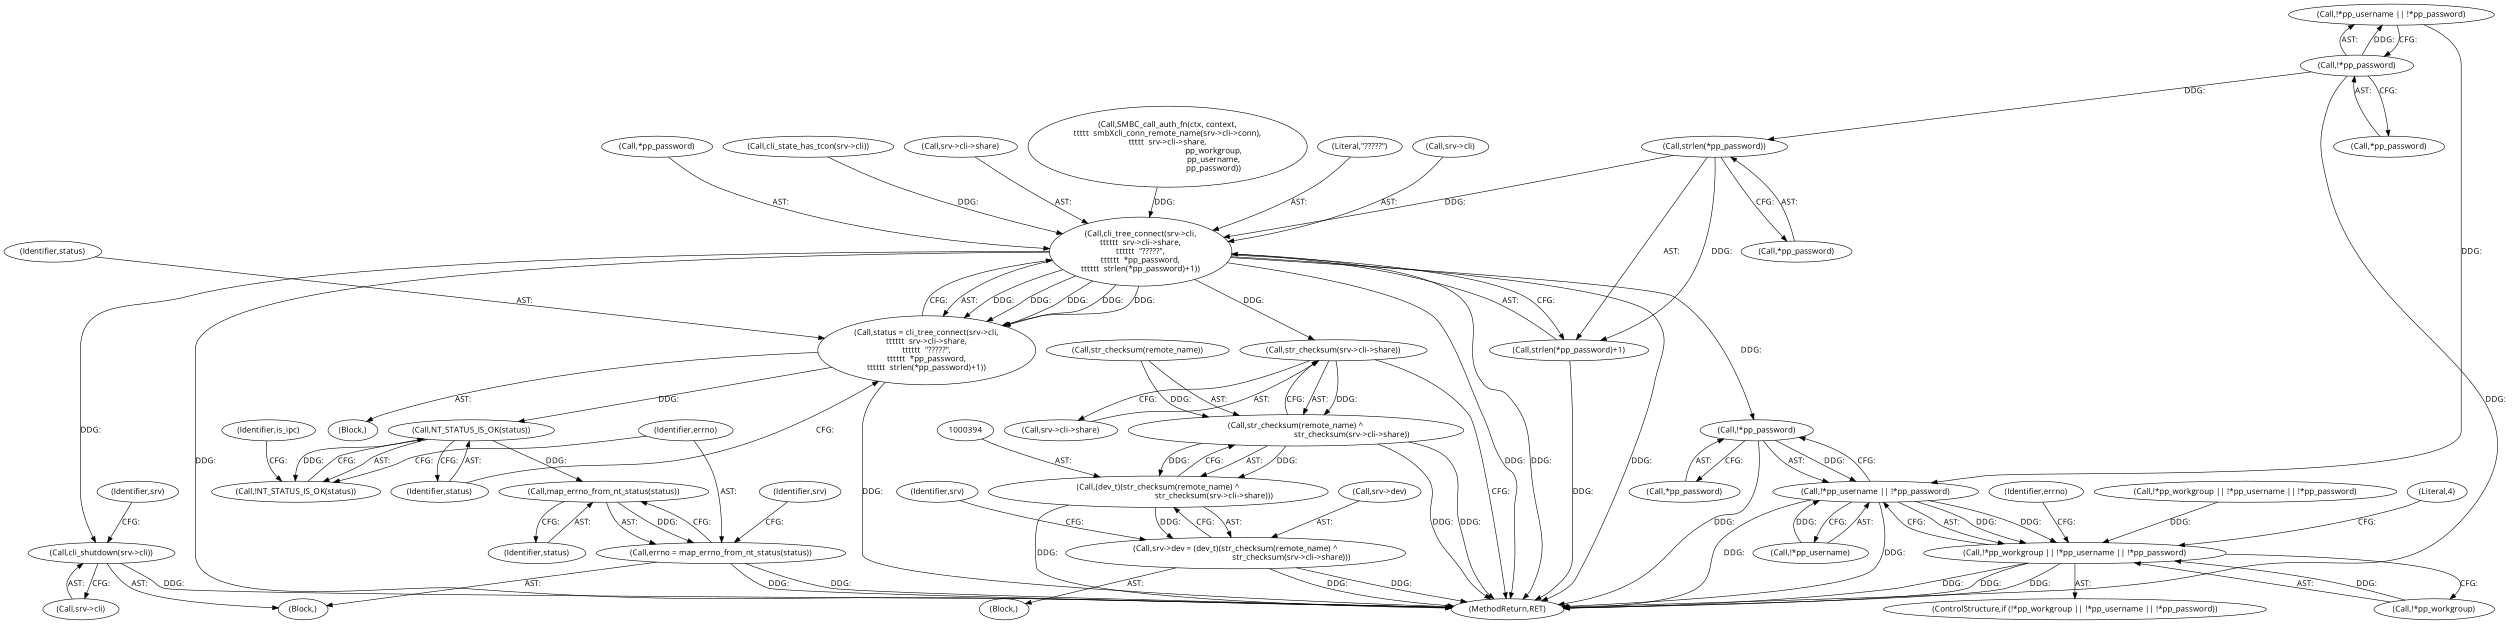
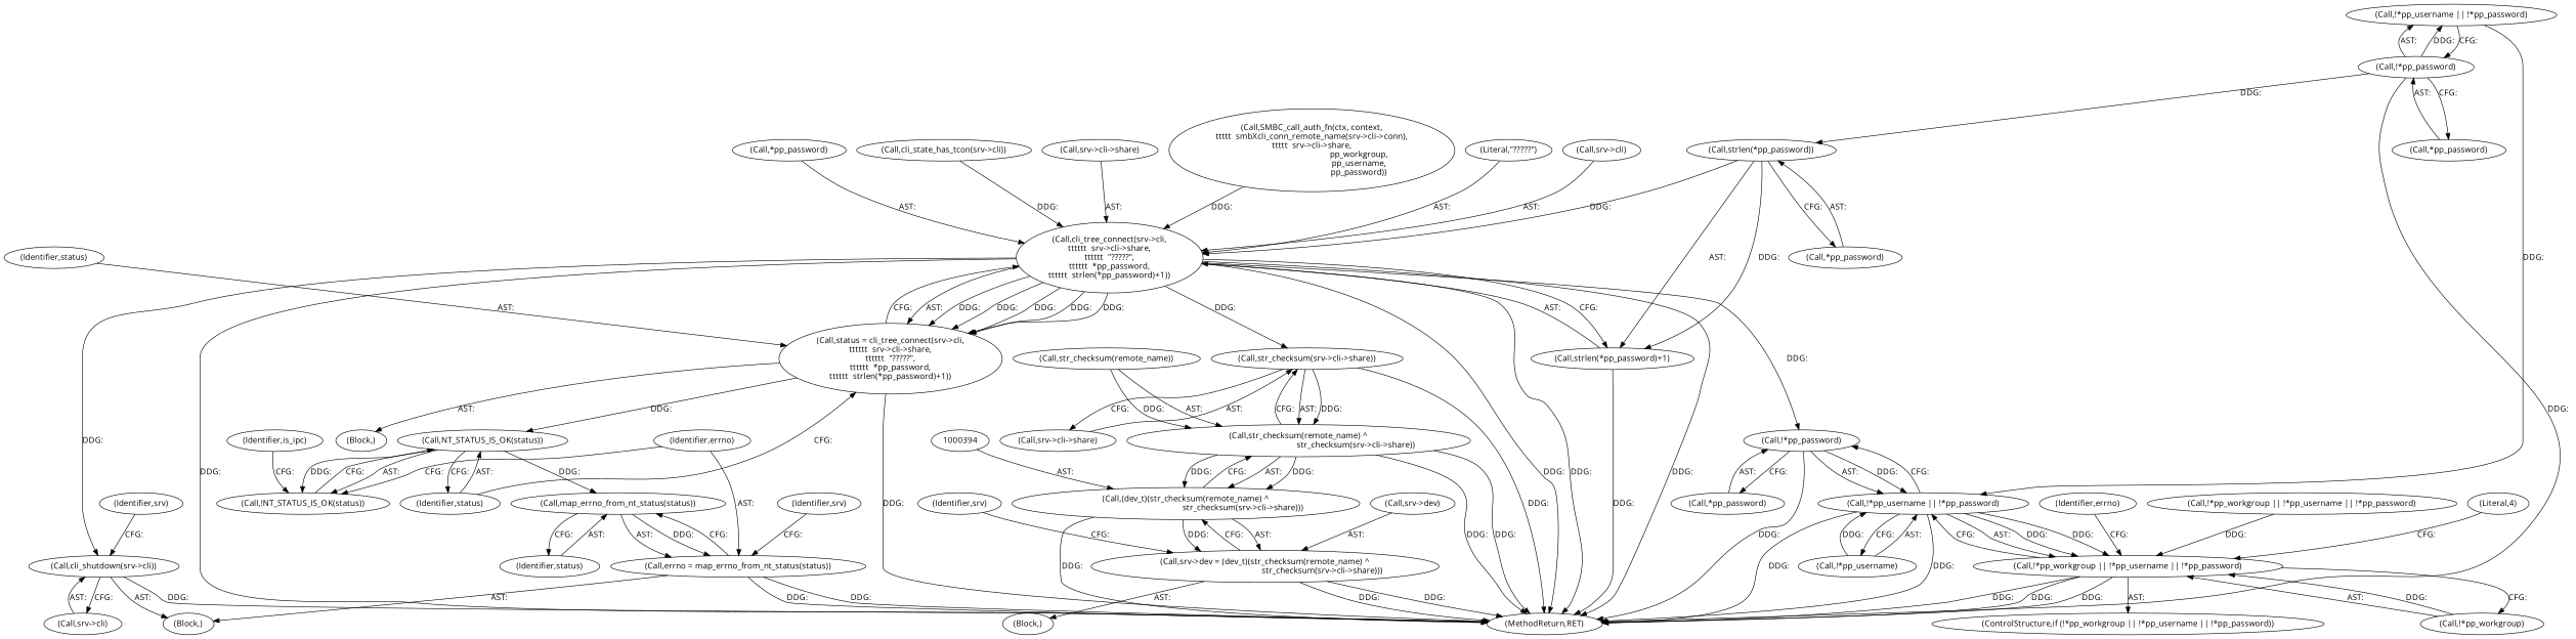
  digraph {
    fontname="Open Sans"
    node [fontname="Open Sans"]
    edge [fontname="Open Sans"]
    n1 [label="(Call,strlen(*pp_password))"]
    n2 [label="(Call,cli_tree_connect(srv->cli,\n\t\t\t\t\t\t  srv->cli->share,\n\t\t\t\t\t\t  \"?????\",\n\t\t\t\t\t\t  *pp_password,\n\t\t\t\t\t\t  strlen(*pp_password)+1))"]
    n3 [label="(Call,strlen(*pp_password)+1)"]
    n4 [label="(Call,*pp_password)"]
    n5 [label="(MethodReturn,RET)"]
    n6 [label="(Call,status = cli_tree_connect(srv->cli,\n\t\t\t\t\t\t  srv->cli->share,\n\t\t\t\t\t\t  \"?????\",\n\t\t\t\t\t\t  *pp_password,\n\t\t\t\t\t\t  strlen(*pp_password)+1))"]
    n7 [label="(Call,cli_shutdown(srv->cli))"]
    n8 [label="(Call,str_checksum(srv->cli->share))"]
    n9 [label="(Call,!*pp_password)"]
    n10 [label="(Call,!*pp_password)"]
    n11 [label="(Call,!*pp_username || !*pp_password)"]
    n12 [label="(Call,*pp_password)"]
    n13 [label="(Call,!*pp_username || !*pp_password)"]
    n14 [label="(Call,NT_STATUS_IS_OK(status))"]
    n15 [label="(Block,)"]
    n16 [label="(Block,)"]
    n17 [label="(Call,srv->cli)"]
    n18 [label="(Call,str_checksum(remote_name) ^\n                                                   str_checksum(srv->cli->share))"]
    n19 [label="(Call,srv->cli->share)"]
    n20 [label="(Call,*pp_password)"]
    n21 [label="(Call,!NT_STATUS_IS_OK(status))"]
    n22 [label="(Call,map_errno_from_nt_status(status))"]
    n23 [label="(Identifier,status)"]
    n24 [label="(Call,errno = map_errno_from_nt_status(status))"]
    n25 [label="(Identifier,status)"]
    n26 [label="(Call,(dev_t)(str_checksum(remote_name) ^\n                                                   str_checksum(srv->cli->share)))"]
    n27 [label="(Call,srv->dev = (dev_t)(str_checksum(remote_name) ^\n                                                   str_checksum(srv->cli->share)))"]
    n28 [label="(Block,)"]
    n29 [label="(Call,!*pp_workgroup || !*pp_username || !*pp_password)"]
    n30 [label="(Call,!*pp_username)"]
    n31 [label="(ControlStructure,if (!*pp_workgroup || !*pp_username || !*pp_password))"]
    n32 [label="(Call,!*pp_workgroup)"]
    n33 [label="(Identifier,errno)"]
    n34 [label="(Call,*pp_password)"]
    n35 [label="(Identifier,srv)"]
    n36 [label="(Call,cli_state_has_tcon(srv->cli))"]
    n37 [label="(Call,srv->cli->share)"]
    n38 [label="(Call,SMBC_call_auth_fn(ctx, context,\n\t\t\t\t\t  smbXcli_conn_remote_name(srv->cli->conn),\n\t\t\t\t\t  srv->cli->share,\n                                          pp_workgroup,\n                                          pp_username,\n                                          pp_password))"]
    n39 [label="(Call,str_checksum(remote_name))"]
    n40 [label="(Literal,\"?????\")"]
    n41 [label="(Identifier,errno)"]
    n42 [label="(Call,!*pp_workgroup || !*pp_username || !*pp_password)"]
    n43 [label="(Identifier,status)"]
    n44 [label="(Call,srv->dev)"]
    n45 [label="(Identifier,srv)"]
    n46 [label="(Literal,4)"]
    n47 [label="(Identifier,srv)"]
    n48 [label="(Identifier,is_ipc)"]
    n49 [label="(Call,srv->cli)"]
    1000394
    n1 -> n2 [label="DDG: "]
    n1 -> n3 [label="AST: "]
    n1 -> n3 [label="DDG: "]
    n1 -> n4 [label="CFG: "]
    n2 -> n3 [label="CFG: "]
    n2 -> n5 [label="DDG: "]
    n2 -> n5 [label="DDG: "]
    n2 -> n5 [label="DDG: "]
    n2 -> n5 [label="DDG: "]
    n2 -> n6 [label="AST: "]
    n2 -> n6 [label="DDG: "]
    n2 -> n6 [label="DDG: "]
    n2 -> n6 [label="DDG: "]
    n2 -> n6 [label="DDG: "]
    n2 -> n6 [label="DDG: "]
    n2 -> n7 [label="DDG: "]
    n2 -> n8 [label="DDG: "]
    n2 -> n9 [label="DDG: "]
    n3 -> n2 [label="AST: "]
    n3 -> n5 [label="DDG: "]
    n4 -> n1 [label="AST: "]
    n6 -> n2 [label="CFG: "]
    n6 -> n5 [label="DDG: "]
    n6 -> n14 [label="DDG: "]
    n6 -> n15 [label="AST: "]
    n7 -> n5 [label="DDG: "]
    n7 -> n16 [label="AST: "]
    n7 -> n17 [label="CFG: "]
-   n8 -> n5 [label="CFG: "]
+   n8 -> n5 [label="DDG: "]
    n8 -> n18 [label="AST: "]
    n8 -> n18 [label="DDG: "]
    n8 -> n19 [label="CFG: "]
    n9 -> n5 [label="DDG: "]
    n9 -> n13 [label="AST: "]
    n9 -> n13 [label="DDG: "]
    n9 -> n20 [label="CFG: "]
    n10 -> n1 [label="DDG: "]
    n10 -> n5 [label="DDG: "]
    n10 -> n11 [label="AST: "]
    n10 -> n11 [label="DDG: "]
    n10 -> n12 [label="CFG: "]
    n11 -> n10 [label="CFG: "]
    n11 -> n13 [label="DDG: "]
    n12 -> n10 [label="AST: "]
    n13 -> n5 [label="DDG: "]
    n13 -> n5 [label="DDG: "]
    n13 -> n9 [label="CFG: "]
    n13 -> n29 [label="AST: "]
    n13 -> n29 [label="DDG: "]
    n13 -> n29 [label="DDG: "]
    n13 -> n30 [label="CFG: "]
    n14 -> n21 [label="AST: "]
    n14 -> n21 [label="DDG: "]
    n14 -> n22 [label="DDG: "]
    n14 -> n23 [label="CFG: "]
    n17 -> n7 [label="AST: "]
    n18 -> n5 [label="DDG: "]
    n18 -> n5 [label="DDG: "]
    n18 -> n8 [label="CFG: "]
    n18 -> n26 [label="AST: "]
    n18 -> n26 [label="DDG: "]
    n18 -> n26 [label="DDG: "]
    n19 -> n8 [label="AST: "]
    n20 -> n9 [label="AST: "]
    n21 -> n14 [label="CFG: "]
    n22 -> n24 [label="AST: "]
    n22 -> n24 [label="DDG: "]
    n22 -> n25 [label="CFG: "]
    n23 -> n6 [label="CFG: "]
    n23 -> n14 [label="AST: "]
    n24 -> n5 [label="DDG: "]
    n24 -> n5 [label="DDG: "]
    n24 -> n16 [label="AST: "]
    n24 -> n22 [label="CFG: "]
    n25 -> n22 [label="AST: "]
    n26 -> n5 [label="DDG: "]
    n26 -> n18 [label="CFG: "]
    n26 -> n27 [label="AST: "]
    n26 -> n27 [label="DDG: "]
    n27 -> n5 [label="DDG: "]
    n27 -> n5 [label="DDG: "]
    n27 -> n26 [label="CFG: "]
    n27 -> n28 [label="AST: "]
    n29 -> n5 [label="DDG: "]
    n29 -> n5 [label="DDG: "]
    n29 -> n5 [label="DDG: "]
    n29 -> n13 [label="CFG: "]
    n29 -> n31 [label="AST: "]
    n29 -> n32 [label="CFG: "]
    n30 -> n13 [label="AST: "]
    n30 -> n13 [label="DDG: "]
    n32 -> n29 [label="AST: "]
    n32 -> n29 [label="DDG: "]
    n33 -> n29 [label="CFG: "]
    n34 -> n2 [label="AST: "]
    n35 -> n7 [label="CFG: "]
    n36 -> n2 [label="DDG: "]
    n37 -> n2 [label="AST: "]
    n38 -> n2 [label="DDG: "]
    n39 -> n18 [label="AST: "]
    n39 -> n18 [label="DDG: "]
    n40 -> n2 [label="AST: "]
    n41 -> n21 [label="CFG: "]
    n41 -> n24 [label="AST: "]
    n42 -> n29 [label="DDG: "]
    n43 -> n6 [label="AST: "]
    n44 -> n27 [label="AST: "]
    n45 -> n24 [label="CFG: "]
    n46 -> n29 [label="CFG: "]
    n47 -> n27 [label="CFG: "]
    n48 -> n21 [label="CFG: "]
    n49 -> n2 [label="AST: "]
    1000394 -> n26 [label="AST: "]
  }
